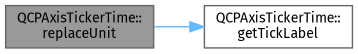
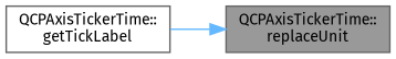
  digraph {
    rankdir=RL
    fontname="Fira Sans"
    node [fontname="Fira Sans" fontsize=10 shape=box style=filled]
    n1 [color=gray40 fillcolor=grey60 fontcolor=black height=0.2 label="QCPAxisTickerTime::\lreplaceUnit" width=0.4]
    n2 [color=grey40 fillcolor=white height=0.2 label="QCPAxisTickerTime::\lgetTickLabel" width=0.4]
-   n2 -> n1 [color=steelblue1 dir=back fontname="Fira Sans" fontsize=10 labelfontname=Helvetica labelfontsize=10 style=solid]
+   n1 -> n2 [color=steelblue1 dir=back fontname="Fira Sans" fontsize=10 labelfontname=Helvetica labelfontsize=10 style=solid]
  }
